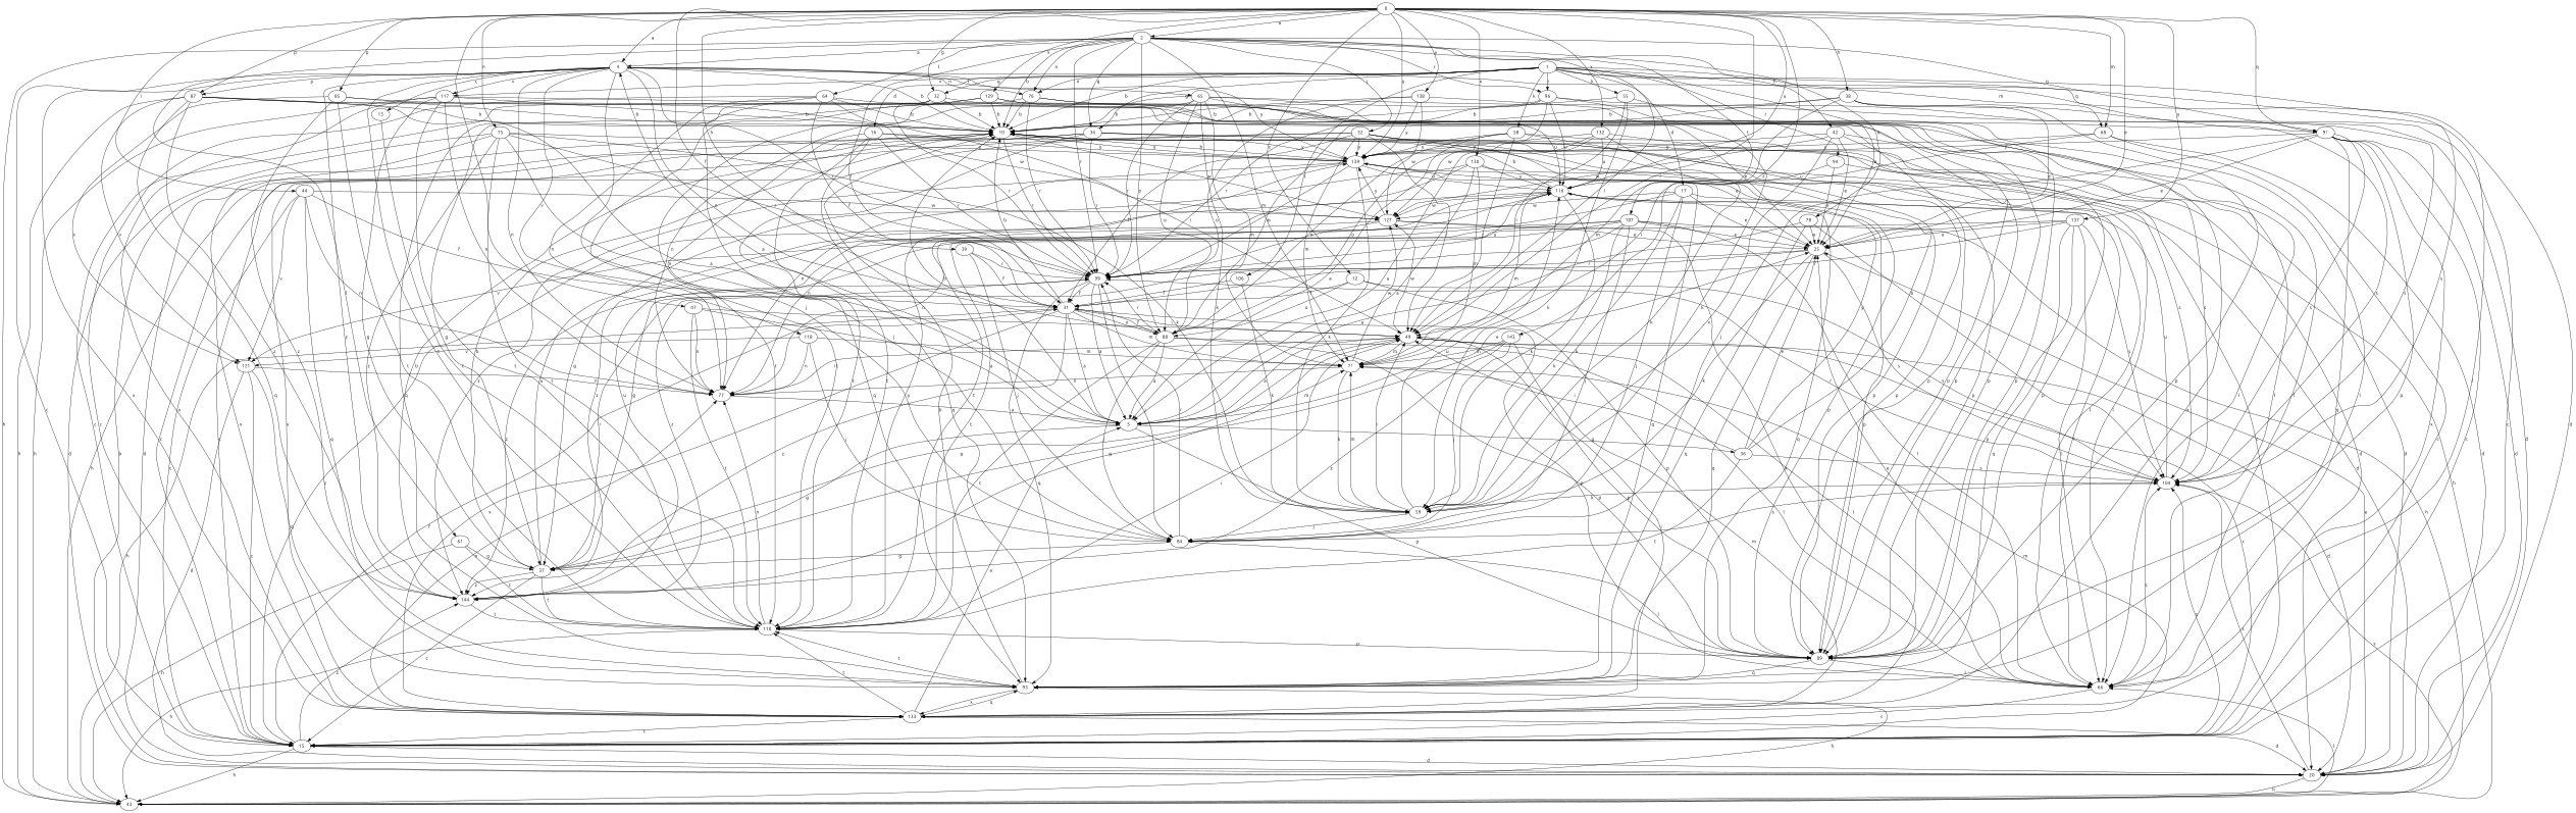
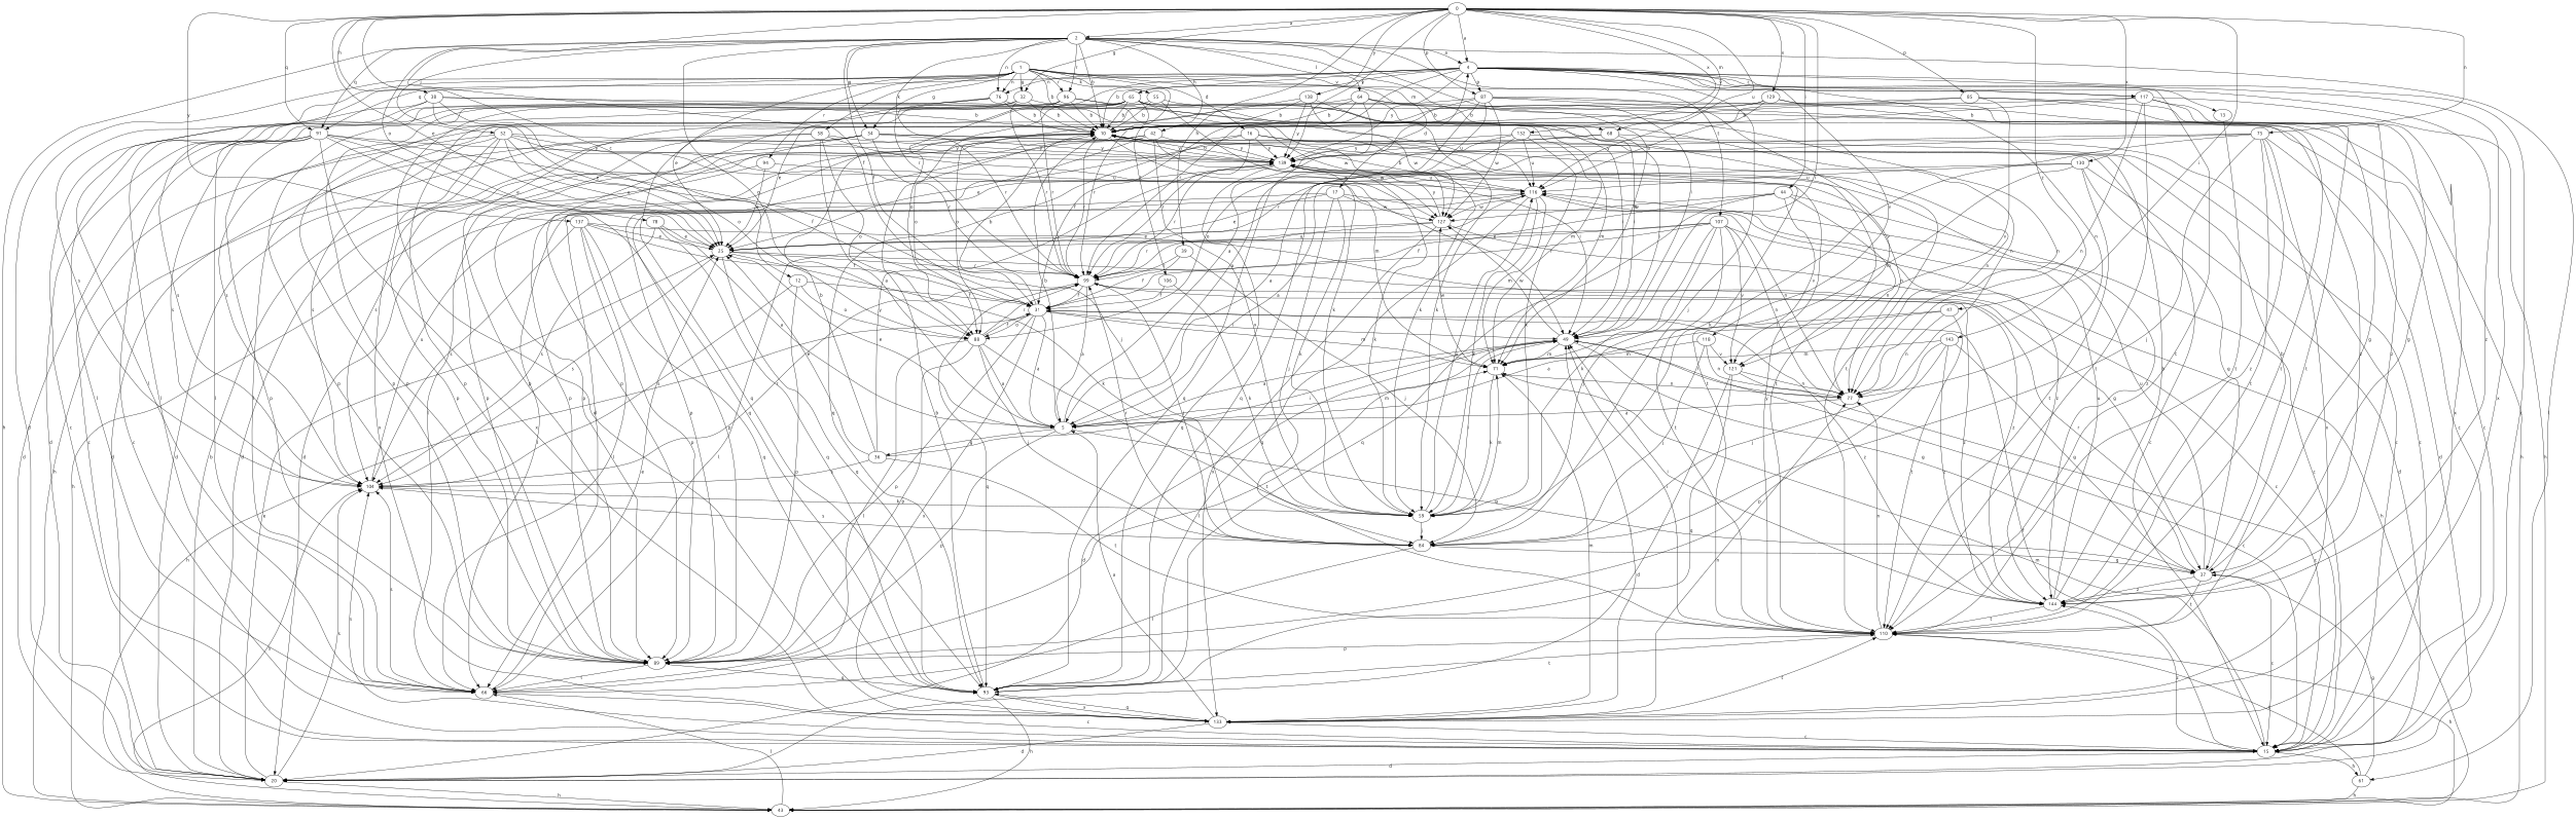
  strict digraph {
    fontname=Ubuntu
    node [fontname=Ubuntu]
    edge [fontname=Ubuntu]
    0
    2
    4
    12
    25
    31
    32
    38
    39
    44
    47
    49
    68
    75
    85
    87
    91
    116
    129
    130
    132
    137
    138
    139
    143
    10
    34
    76
    96
    42
    43
    52
    61
    64
    71
    78
    n37 [label=88]
    99
    107
    117
    13
    15
    n43 [label=84]
    65
    66
    77
    110
    118
    133
    144
    104
    89
    93
    59
    5
    127
    121
    20
    37
    1
    16
    17
    55
    58
    94
    106
    36
    0 -> 2 [label=a]
    0 -> 4 [label=a]
    0 -> 12 [label=c]
    0 -> 25 [label=e]
    0 -> 31 [label=f]
    0 -> 32 [label=g]
    0 -> 38 [label=h]
    0 -> 39 [label=h]
    0 -> 44 [label=i]
    0 -> 47 [label=i]
    0 -> 49 [label=i]
    0 -> 68 [label=m]
    0 -> 75 [label=n]
    0 -> 85 [label=p]
    0 -> 87 [label=p]
    0 -> 91 [label=q]
    0 -> 116 [label=u]
    0 -> 129 [label=x]
    0 -> 130 [label=x]
    0 -> 132 [label=x]
    0 -> 137 [label=y]
    0 -> 138 [label=y]
    0 -> 139 [label=y]
    0 -> 143 [label=z]
    2 -> 4 [label=a]
    2 -> 31 [label=f]
    2 -> 49 [label=i]
    2 -> 91 [label=q]
    2 -> 10 [label=b]
    2 -> 34 [label=g]
    2 -> 76 [label=n]
    2 -> 96 [label=r]
    2 -> 42 [label=h]
    2 -> 43 [label=h]
    2 -> 52 [label=j]
    2 -> 61 [label=l]
    2 -> 64 [label=l]
    2 -> 71 [label=m]
    2 -> 78 [label=o]
    2 -> n37 [label=o]
    2 -> 99 [label=r]
    2 -> 107 [label=t]
    4 -> 87 [label=p]
    4 -> 139 [label=y]
    4 -> 10 [label=b]
    4 -> 76 [label=n]
    4 -> n37 [label=o]
    4 -> 99 [label=r]
    4 -> 117 [label=v]
    4 -> 13 [label=c]
    4 -> 15 [label=c]
    4 -> n43 [label=j]
    4 -> 65 [label=l]
    4 -> 66 [label=l]
    4 -> 77 [label=n]
    4 -> 110 [label=t]
    4 -> 118 [label=v]
    4 -> 133 [label=x]
    4 -> 144 [label=z]
    12 -> 31 [label=f]
    12 -> n37 [label=o]
    12 -> 104 [label=s]
    12 -> 89 [label=p]
    25 -> 99 [label=r]
    25 -> 144 [label=z]
    25 -> 104 [label=s]
    25 -> 93 [label=q]
    25 -> 59 [label=k]
    31 -> 49 [label=i]
    31 -> 10 [label=b]
    31 -> 43 [label=h]
    31 -> 71 [label=m]
    31 -> n37 [label=o]
    31 -> 133 [label=x]
    31 -> 144 [label=z]
    31 -> 89 [label=p]
    31 -> 5 [label=a]
    32 -> 10 [label=b]
    32 -> 99 [label=r]
    32 -> 15 [label=c]
    32 -> 89 [label=p]
    32 -> 93 [label=q]
    38 -> 25 [label=e]
    38 -> 10 [label=b]
    38 -> 71 [label=m]
    38 -> n37 [label=o]
    38 -> 15 [label=c]
    38 -> 66 [label=l]
    39 -> 31 [label=f]
    39 -> 99 [label=r]
    39 -> n43 [label=j]
    44 -> 31 [label=f]
    44 -> 15 [label=c]
    44 -> 77 [label=n]
    44 -> 93 [label=q]
    44 -> 127 [label=w]
    44 -> 121 [label=v]
    47 -> 49 [label=i]
    47 -> 77 [label=n]
    47 -> 110 [label=t]
    47 -> 5 [label=a]
    49 -> 71 [label=m]
    49 -> 15 [label=c]
    49 -> 66 [label=l]
    49 -> 5 [label=a]
    49 -> 127 [label=w]
    49 -> 20 [label=d]
    49 -> 37 [label=g]
    68 -> 49 [label=i]
    68 -> 139 [label=y]
    68 -> 15 [label=c]
    68 -> 20 [label=d]
    75 -> 139 [label=y]
    75 -> 99 [label=r]
    75 -> n43 [label=j]
    75 -> 110 [label=t]
    75 -> 133 [label=x]
    75 -> 144 [label=z]
    75 -> 59 [label=k]
    75 -> 20 [label=d]
    85 -> 10 [label=b]
    85 -> 110 [label=t]
    85 -> 144 [label=z]
    85 -> 104 [label=s]
    85 -> 121 [label=v]
    87 -> 10 [label=b]
    87 -> 43 [label=h]
    87 -> 144 [label=z]
    87 -> 89 [label=p]
    87 -> 93 [label=q]
    87 -> 5 [label=a]
    87 -> 127 [label=w]
    87 -> 121 [label=v]
    91 -> 25 [label=e]
    91 -> 139 [label=y]
    91 -> 15 [label=c]
    91 -> n43 [label=j]
    91 -> 133 [label=x]
    91 -> 104 [label=s]
    91 -> 89 [label=p]
    91 -> 93 [label=q]
    91 -> 20 [label=d]
    116 -> 10 [label=b]
    116 -> 71 [label=m]
    116 -> 144 [label=z]
    116 -> 89 [label=p]
    116 -> 93 [label=q]
    116 -> 59 [label=k]
    116 -> 127 [label=w]
    129 -> 116 [label=u]
    129 -> 10 [label=b]
    129 -> 66 [label=l]
    129 -> 110 [label=t]
    129 -> 37 [label=g]
    130 -> 116 [label=u]
    130 -> 71 [label=m]
    130 -> 110 [label=t]
    130 -> 5 [label=a]
    130 -> 20 [label=d]
    130 -> 37 [label=g]
    132 -> 116 [label=u]
    132 -> 139 [label=y]
    132 -> n37 [label=o]
    132 -> 15 [label=c]
    132 -> 59 [label=k]
    132 -> 5 [label=a]
    137 -> 25 [label=e]
    137 -> 31 [label=f]
    137 -> 66 [label=l]
    137 -> 104 [label=s]
    137 -> 89 [label=p]
    137 -> 93 [label=q]
    137 -> 37 [label=g]
    138 -> 139 [label=y]
    138 -> 10 [label=b]
    138 -> n37 [label=o]
    138 -> 59 [label=k]
    138 -> 127 [label=w]
    139 -> 116 [label=u]
    139 -> 10 [label=b]
    139 -> 99 [label=r]
    139 -> 77 [label=n]
    139 -> 144 [label=z]
    139 -> 89 [label=p]
    139 -> 93 [label=q]
    139 -> 59 [label=k]
    143 -> 71 [label=m]
    143 -> n43 [label=j]
    143 -> 144 [label=z]
    143 -> 89 [label=p]
    143 -> 37 [label=g]
    10 -> 139 [label=y]
    10 -> 99 [label=r]
    10 -> 89 [label=p]
    10 -> 127 [label=w]
    10 -> 20 [label=d]
    34 -> 139 [label=y]
    34 -> 43 [label=h]
    34 -> 99 [label=r]
    34 -> 15 [label=c]
    34 -> 66 [label=l]
    34 -> 110 [label=t]
    34 -> 20 [label=d]
    76 -> 10 [label=b]
    76 -> 99 [label=r]
    76 -> 66 [label=l]
    76 -> 110 [label=t]
    76 -> 89 [label=p]
    96 -> 116 [label=u]
    96 -> 10 [label=b]
    96 -> 99 [label=r]
    96 -> 133 [label=x]
    96 -> 127 [label=w]
    96 -> 20 [label=d]
    42 -> 25 [label=e]
    42 -> 139 [label=y]
    42 -> 104 [label=s]
    42 -> 89 [label=p]
    42 -> 59 [label=x]
    42 -> 127 [label=w]
    43 -> 66 [label=l]
    43 -> 104 [label=s]
    52 -> 25 [label=e]
    52 -> 31 [label=f]
    52 -> 49 [label=i]
    52 -> 139 [label=y]
    52 -> 71 [label=m]
    52 -> 15 [label=c]
    52 -> 133 [label=x]
    52 -> 104 [label=s]
    52 -> 89 [label=p]
    61 -> 43 [label=h]
    61 -> 110 [label=t]
    61 -> 37 [label=g]
    64 -> 31 [label=f]
    64 -> 49 [label=i]
    64 -> 10 [label=b]
    64 -> 15 [label=c]
    64 -> 77 [label=n]
    64 -> 89 [label=p]
    64 -> 93 [label=q]
    71 -> 77 [label=n]
    71 -> 59 [label=k]
    71 -> 127 [label=w]
    78 -> 25 [label=e]
    78 -> 104 [label=s]
    78 -> 93 [label=q]
    78 -> 5 [label=a]
    n37 -> 31 [label=f]
    n37 -> 99 [label=r]
    n37 -> n43 [label=j]
    n37 -> 66 [label=l]
    n37 -> 110 [label=t]
    n37 -> 89 [label=p]
    n37 -> 5 [label=a]
    99 -> 31 [label=f]
    99 -> 116 [label=u]
    99 -> n43 [label=j]
    99 -> 144 [label=z]
    99 -> 93 [label=q]
    99 -> 5 [label=a]
    107 -> 25 [label=e]
    107 -> 43 [label=h]
    107 -> 99 [label=r]
    107 -> n43 [label=j]
    107 -> 66 [label=l]
    107 -> 77 [label=n]
    107 -> 110 [label=t]
    107 -> 59 [label=k]
    107 -> 121 [label=v]
    117 -> 10 [label=b]
    117 -> 43 [label=h]
    117 -> 77 [label=n]
    117 -> 110 [label=t]
    117 -> 133 [label=x]
    117 -> 89 [label=p]
    117 -> 37 [label=g]
    13 -> 110 [label=t]
    15 -> 31 [label=f]
-   15 -> 43 [label=h]
+   15 -> 61 [label=h]
    15 -> 71 [label=m]
    15 -> 144 [label=z]
    15 -> 104 [label=s]
    15 -> 20 [label=d]
    n43 -> 99 [label=r]
    n43 -> 66 [label=l]
    n43 -> 104 [label=s]
    n43 -> 37 [label=g]
    65 -> 25 [label=e]
    65 -> 10 [label=b]
    65 -> 71 [label=m]
    65 -> n37 [label=o]
    65 -> 99 [label=r]
    65 -> 66 [label=l]
    65 -> 77 [label=n]
    65 -> 104 [label=s]
    65 -> 59 [label=k]
    66 -> 25 [label=e]
    66 -> 15 [label=c]
    66 -> 104 [label=s]
    77 -> 49 [label=i]
    77 -> 5 [label=a]
    110 -> 49 [label=i]
    110 -> 139 [label=y]
    110 -> 43 [label=h]
    110 -> 77 [label=n]
    110 -> 89 [label=p]
    118 -> 71 [label=m]
    118 -> n43 [label=j]
    118 -> 77 [label=n]
    118 -> 121 [label=v]
    133 -> 49 [label=i]
    133 -> 71 [label=m]
    133 -> 15 [label=c]
    133 -> 77 [label=n]
    133 -> 110 [label=t]
    133 -> 93 [label=q]
    133 -> 5 [label=a]
    133 -> 20 [label=d]
    144 -> 49 [label=i]
    144 -> 116 [label=u]
    144 -> 10 [label=b]
    144 -> 110 [label=t]
    104 -> 116 [label=u]
    104 -> 99 [label=r]
    104 -> 59 [label=k]
    89 -> 66 [label=l]
    89 -> 93 [label=q]
    93 -> 10 [label=b]
    93 -> 43 [label=h]
    93 -> 110 [label=t]
    93 -> 133 [label=x]
    59 -> 49 [label=i]
    59 -> 116 [label=u]
    59 -> 71 [label=m]
    59 -> n43 [label=j]
    5 -> 4 [label=a]
    5 -> 25 [label=e]
    5 -> 10 [label=b]
    5 -> 71 [label=m]
    5 -> 89 [label=p]
    5 -> 37 [label=g]
    5 -> 36 [label=g]
    127 -> 25 [label=e]
    127 -> 139 [label=y]
    127 -> 99 [label=r]
    127 -> 15 [label=c]
    127 -> 133 [label=x]
    121 -> 15 [label=c]
    121 -> 77 [label=n]
    121 -> 93 [label=q]
    121 -> 20 [label=d]
    20 -> 25 [label=e]
    20 -> 10 [label=b]
    20 -> 43 [label=h]
    20 -> 104 [label=s]
    37 -> 116 [label=u]
    37 -> 10 [label=b]
    37 -> 99 [label=r]
    37 -> 15 [label=c]
    37 -> 110 [label=t]
    37 -> 144 [label=z]
    1 -> 25 [label=e]
    1 -> 32 [label=g]
    1 -> 68 [label=m]
    1 -> 91 [label=q]
    1 -> 10 [label=b]
    1 -> 34 [label=g]
    1 -> 76 [label=n]
    1 -> 96 [label=r]
    1 -> 117 [label=v]
    1 -> 104 [label=s]
    1 -> 20 [label=d]
    1 -> 16 [label=d]
    1 -> 17 [label=d]
    1 -> 55 [label=k]
    1 -> 58 [label=k]
    1 -> 94 [label=r]
    1 -> 106 [label=t]
    16 -> 139 [label=y]
    16 -> 99 [label=r]
    16 -> 66 [label=l]
    16 -> 77 [label=n]
    16 -> 110 [label=t]
    16 -> 93 [label=q]
    17 -> 25 [label=e]
    17 -> n43 [label=j]
    17 -> 66 [label=l]
    17 -> 77 [label=n]
    17 -> 59 [label=k]
    17 -> 127 [label=w]
    55 -> 49 [label=i]
    55 -> 10 [label=b]
    55 -> 89 [label=p]
    55 -> 59 [label=k]
    58 -> 49 [label=i]
    58 -> 139 [label=y]
    58 -> n37 [label=o]
    58 -> 89 [label=p]
    58 -> 5 [label=a]
    58 -> 20 [label=d]
    94 -> 25 [label=e]
    94 -> 116 [label=u]
    94 -> 43 [label=h]
    106 -> 31 [label=f]
    106 -> 59 [label=k]
    36 -> 25 [label=e]
    36 -> 49 [label=i]
    36 -> 139 [label=y]
    36 -> 10 [label=b]
    36 -> 110 [label=t]
    36 -> 104 [label=s]
  }
